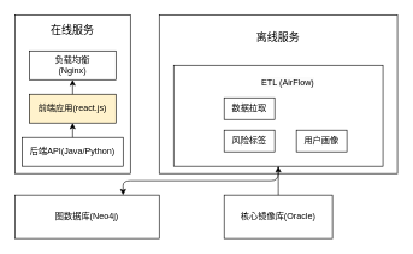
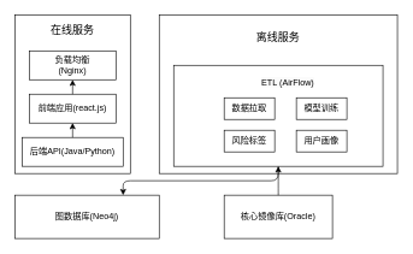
  <mxCell id="0" />
  <mxCell id="1" parent="0" />
  <mxCell id="2" value="" style="rounded=0;whiteSpace=wrap;html=1;" parent="1" vertex="1"><mxGeometry x="20" y="20" width="160" height="220" as="geometry" /></mxCell>
- <mxCell id="3" value="前端应用(react.js)" style="rounded=0;whiteSpace=wrap;html=1;fillColor=#fff2cc;" parent="1" vertex="1"><mxGeometry x="40" y="130" width="120" height="40" as="geometry" /></mxCell>
+ <mxCell id="3" value="前端应用(react.js)" style="rounded=0;whiteSpace=wrap;html=1;" parent="1" vertex="1"><mxGeometry x="40" y="130" width="120" height="40" as="geometry" /></mxCell>
  <mxCell id="4" value="后端API(Java/Python)" style="rounded=0;whiteSpace=wrap;html=1;" parent="1" vertex="1"><mxGeometry x="30" y="190" width="140" height="40" as="geometry" /></mxCell>
  <mxCell id="5" value="" style="endArrow=classic;html=1;entryX=0.5;entryY=1;entryDx=0;entryDy=0;exitX=0.5;exitY=0;exitDx=0;exitDy=0;" parent="1" source="4" target="3" edge="1"><mxGeometry width="50" height="50" relative="1" as="geometry"><mxPoint x="290" y="300" as="sourcePoint" /><mxPoint x="340" y="250" as="targetPoint" /></mxGeometry></mxCell>
  <mxCell id="6" value="图数据库(Neo4j)" style="rounded=0;whiteSpace=wrap;html=1;" parent="1" vertex="1"><mxGeometry x="20" y="270" width="200" height="60" as="geometry" /></mxCell>
  <mxCell id="7" value="&lt;font style=&quot;font-size: 15px&quot;&gt;在线服务&lt;/font&gt;" style="text;html=1;strokeColor=none;fillColor=none;align=center;verticalAlign=middle;whiteSpace=wrap;rounded=0;" parent="1" vertex="1"><mxGeometry x="60" y="30" width="80" height="20" as="geometry" /></mxCell>
  <mxCell id="8" value="" style="rounded=0;whiteSpace=wrap;html=1;" parent="1" vertex="1"><mxGeometry x="220" y="20" width="330" height="220" as="geometry" /></mxCell>
  <mxCell id="9" value="&lt;font style=&quot;font-size: 15px&quot;&gt;离线服务&lt;/font&gt;" style="text;html=1;strokeColor=none;fillColor=none;align=center;verticalAlign=middle;whiteSpace=wrap;rounded=0;" parent="1" vertex="1"><mxGeometry x="345" y="40" width="80" height="20" as="geometry" /></mxCell>
  <mxCell id="10" value="" style="edgeStyle=elbowEdgeStyle;elbow=vertical;endArrow=classic;html=1;exitX=0.5;exitY=1;exitDx=0;exitDy=0;entryX=0.75;entryY=0;entryDx=0;entryDy=0;" parent="1" source="15" target="6" edge="1"><mxGeometry width="50" height="50" relative="1" as="geometry"><mxPoint x="145" y="280" as="sourcePoint" /><mxPoint x="306" y="280" as="targetPoint" /><Array as="points"><mxPoint x="280" y="250" /></Array></mxGeometry></mxCell>
  <mxCell id="11" value="核心镜像库(Oracle)" style="rounded=0;whiteSpace=wrap;html=1;" parent="1" vertex="1"><mxGeometry x="310" y="270" width="150" height="60" as="geometry" /></mxCell>
  <mxCell id="12" value="" style="edgeStyle=elbowEdgeStyle;elbow=vertical;endArrow=none;html=1;exitX=0.5;exitY=1;exitDx=0;exitDy=0;entryX=0.5;entryY=0;entryDx=0;entryDy=0;startArrow=classic;startFill=1;endFill=0;" parent="1" source="15" target="11" edge="1"><mxGeometry width="50" height="50" relative="1" as="geometry"><mxPoint x="395" y="180" as="sourcePoint" /><mxPoint x="307.5" y="280" as="targetPoint" /></mxGeometry></mxCell>
  <mxCell id="13" value="负载均衡&lt;br&gt;(Nginx)" style="rounded=0;whiteSpace=wrap;html=1;" parent="1" vertex="1"><mxGeometry x="40" y="70" width="120" height="40" as="geometry" /></mxCell>
  <mxCell id="14" value="" style="endArrow=classic;html=1;entryX=0.5;entryY=1;entryDx=0;entryDy=0;" parent="1" target="13" edge="1"><mxGeometry width="50" height="50" relative="1" as="geometry"><mxPoint x="100" y="130" as="sourcePoint" /><mxPoint x="110" y="180" as="targetPoint" /></mxGeometry></mxCell>
  <mxCell id="15" value="" style="rounded=0;whiteSpace=wrap;html=1;" parent="1" vertex="1"><mxGeometry x="240" y="90" width="290" height="140" as="geometry" /></mxCell>
  <mxCell id="16" value="数据拉取" style="rounded=0;whiteSpace=wrap;html=1;" parent="1" vertex="1"><mxGeometry x="310" y="135" width="70" height="30" as="geometry" /></mxCell>
+ <mxCell id="17" value="模型训练" style="rounded=0;whiteSpace=wrap;html=1;" parent="1" vertex="1"><mxGeometry x="410" y="135" width="70" height="30" as="geometry" /></mxCell>
  <mxCell id="18" value="风险标签" style="rounded=0;whiteSpace=wrap;html=1;" parent="1" vertex="1"><mxGeometry x="310" y="180" width="70" height="30" as="geometry" /></mxCell>
  <mxCell id="19" value="&lt;span style=&quot;color: rgb(0, 0, 0); font-family: Helvetica; font-size: 12px; font-style: normal; font-variant-ligatures: normal; font-variant-caps: normal; font-weight: 400; letter-spacing: normal; orphans: 2; text-align: center; text-indent: 0px; text-transform: none; widows: 2; word-spacing: 0px; -webkit-text-stroke-width: 0px; background-color: rgb(251, 251, 251); text-decoration-thickness: initial; text-decoration-style: initial; text-decoration-color: initial; float: none; display: inline !important;&quot;&gt;ETL (AirFlow)&lt;/span&gt;&lt;br style=&quot;border-color: var(--border-color); color: rgb(0, 0, 0); font-family: Helvetica; font-size: 12px; font-style: normal; font-variant-ligatures: normal; font-variant-caps: normal; font-weight: 400; letter-spacing: normal; orphans: 2; text-align: center; text-indent: 0px; text-transform: none; widows: 2; word-spacing: 0px; -webkit-text-stroke-width: 0px; background-color: rgb(251, 251, 251); text-decoration-thickness: initial; text-decoration-style: initial; text-decoration-color: initial;&quot;&gt;" style="text;whiteSpace=wrap;html=1;" vertex="1" parent="1"><mxGeometry x="360" y="100" width="80" height="30" as="geometry" /></mxCell>
  <mxCell id="20" value="用户画像" style="rounded=0;whiteSpace=wrap;html=1;" vertex="1" parent="1"><mxGeometry x="410" y="180" width="70" height="30" as="geometry" /></mxCell>
